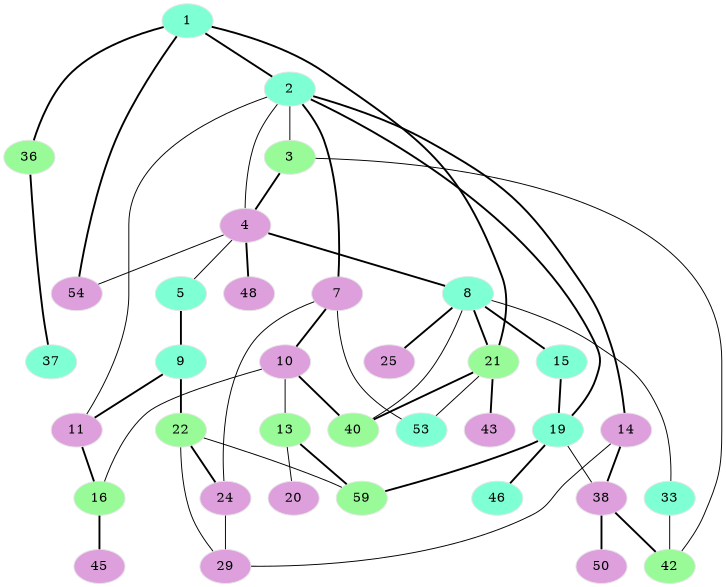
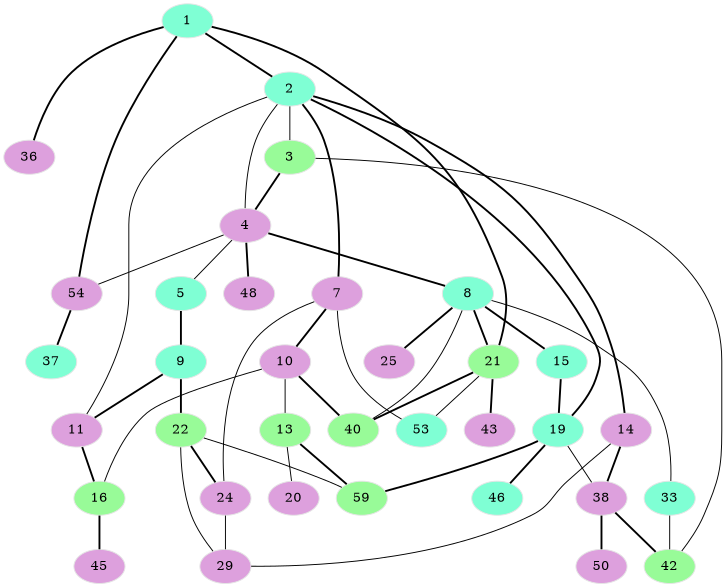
  graph {
    node [color=gray90 fillcolor=plum style=filled]
    edge [style=bold]
    1 [fillcolor=aquamarine super="+28"]
    2 [fillcolor=aquamarine super="+6"]
    21 [fillcolor=palegreen super="+23"]
-   36 [fillcolor=palegreen]
+   36
    54
    3 [fillcolor=palegreen super="+55"]
    4 [super="+51"]
    7 [super="+26"]
    11 [super="+12"]
    14 [super="+30"]
    19 [fillcolor=aquamarine super="+44"]
    53 [fillcolor=aquamarine]
    40 [fillcolor=palegreen super="+41"]
    43
    37 [fillcolor=aquamarine]
    42 [fillcolor=palegreen super="+49"]
    5 [fillcolor=aquamarine]
    8 [fillcolor=aquamarine super="+17"]
    48
    10 [super="+34"]
    24
    16 [fillcolor=palegreen]
    29 [super="+32"]
    38 [super="+47"]
    n25 [fillcolor=palegreen label=59]
    46 [fillcolor=aquamarine]
    9 [fillcolor=aquamarine super="+27"]
    15 [fillcolor=aquamarine super="+18"]
    25
    33 [fillcolor=aquamarine super="+35"]
    22 [fillcolor=palegreen super="+31"]
    13 [fillcolor=palegreen super="+39"]
    20
    45
    50
    1 -- 2
    1 -- 21
    1 -- 36
    1 -- 54
    2 -- 3 [style=solid]
    2 -- 4 [style=solid]
    2 -- 7
    2 -- 11 [style=solid]
    2 -- 14
    2 -- 19
    21 -- 53 [style=solid]
    21 -- 40
    21 -- 43
-   36 -- 37
+   54 -- 37
    3 -- 4
    3 -- 42 [style=solid]
    4 -- 54 [style=solid]
    4 -- 5 [style=solid]
    4 -- 8
    4 -- 48
    7 -- 53 [style=solid weight=2]
    7 -- 10
    7 -- 24 [style=solid]
    11 -- 16
    14 -- 29 [style=solid]
    14 -- 38
    19 -- 38 [style=solid]
    19 -- n25
    19 -- 46
    5 -- 9
    8 -- 21
    8 -- 40 [style=solid]
    8 -- 15
    8 -- 25
    8 -- 33 [style=solid]
    10 -- 40
    10 -- 16 [style=solid]
    10 -- 13 [style=solid]
    24 -- 29 [style=solid]
    16 -- 45
    38 -- 42
    38 -- 50
    9 -- 11
    9 -- 22
    15 -- 19
    33 -- 42 [style=solid weight=2]
    22 -- 24
    22 -- 29 [style=solid]
    22 -- n25 [style=solid]
    13 -- n25
    13 -- 20 [style=solid]
  }
